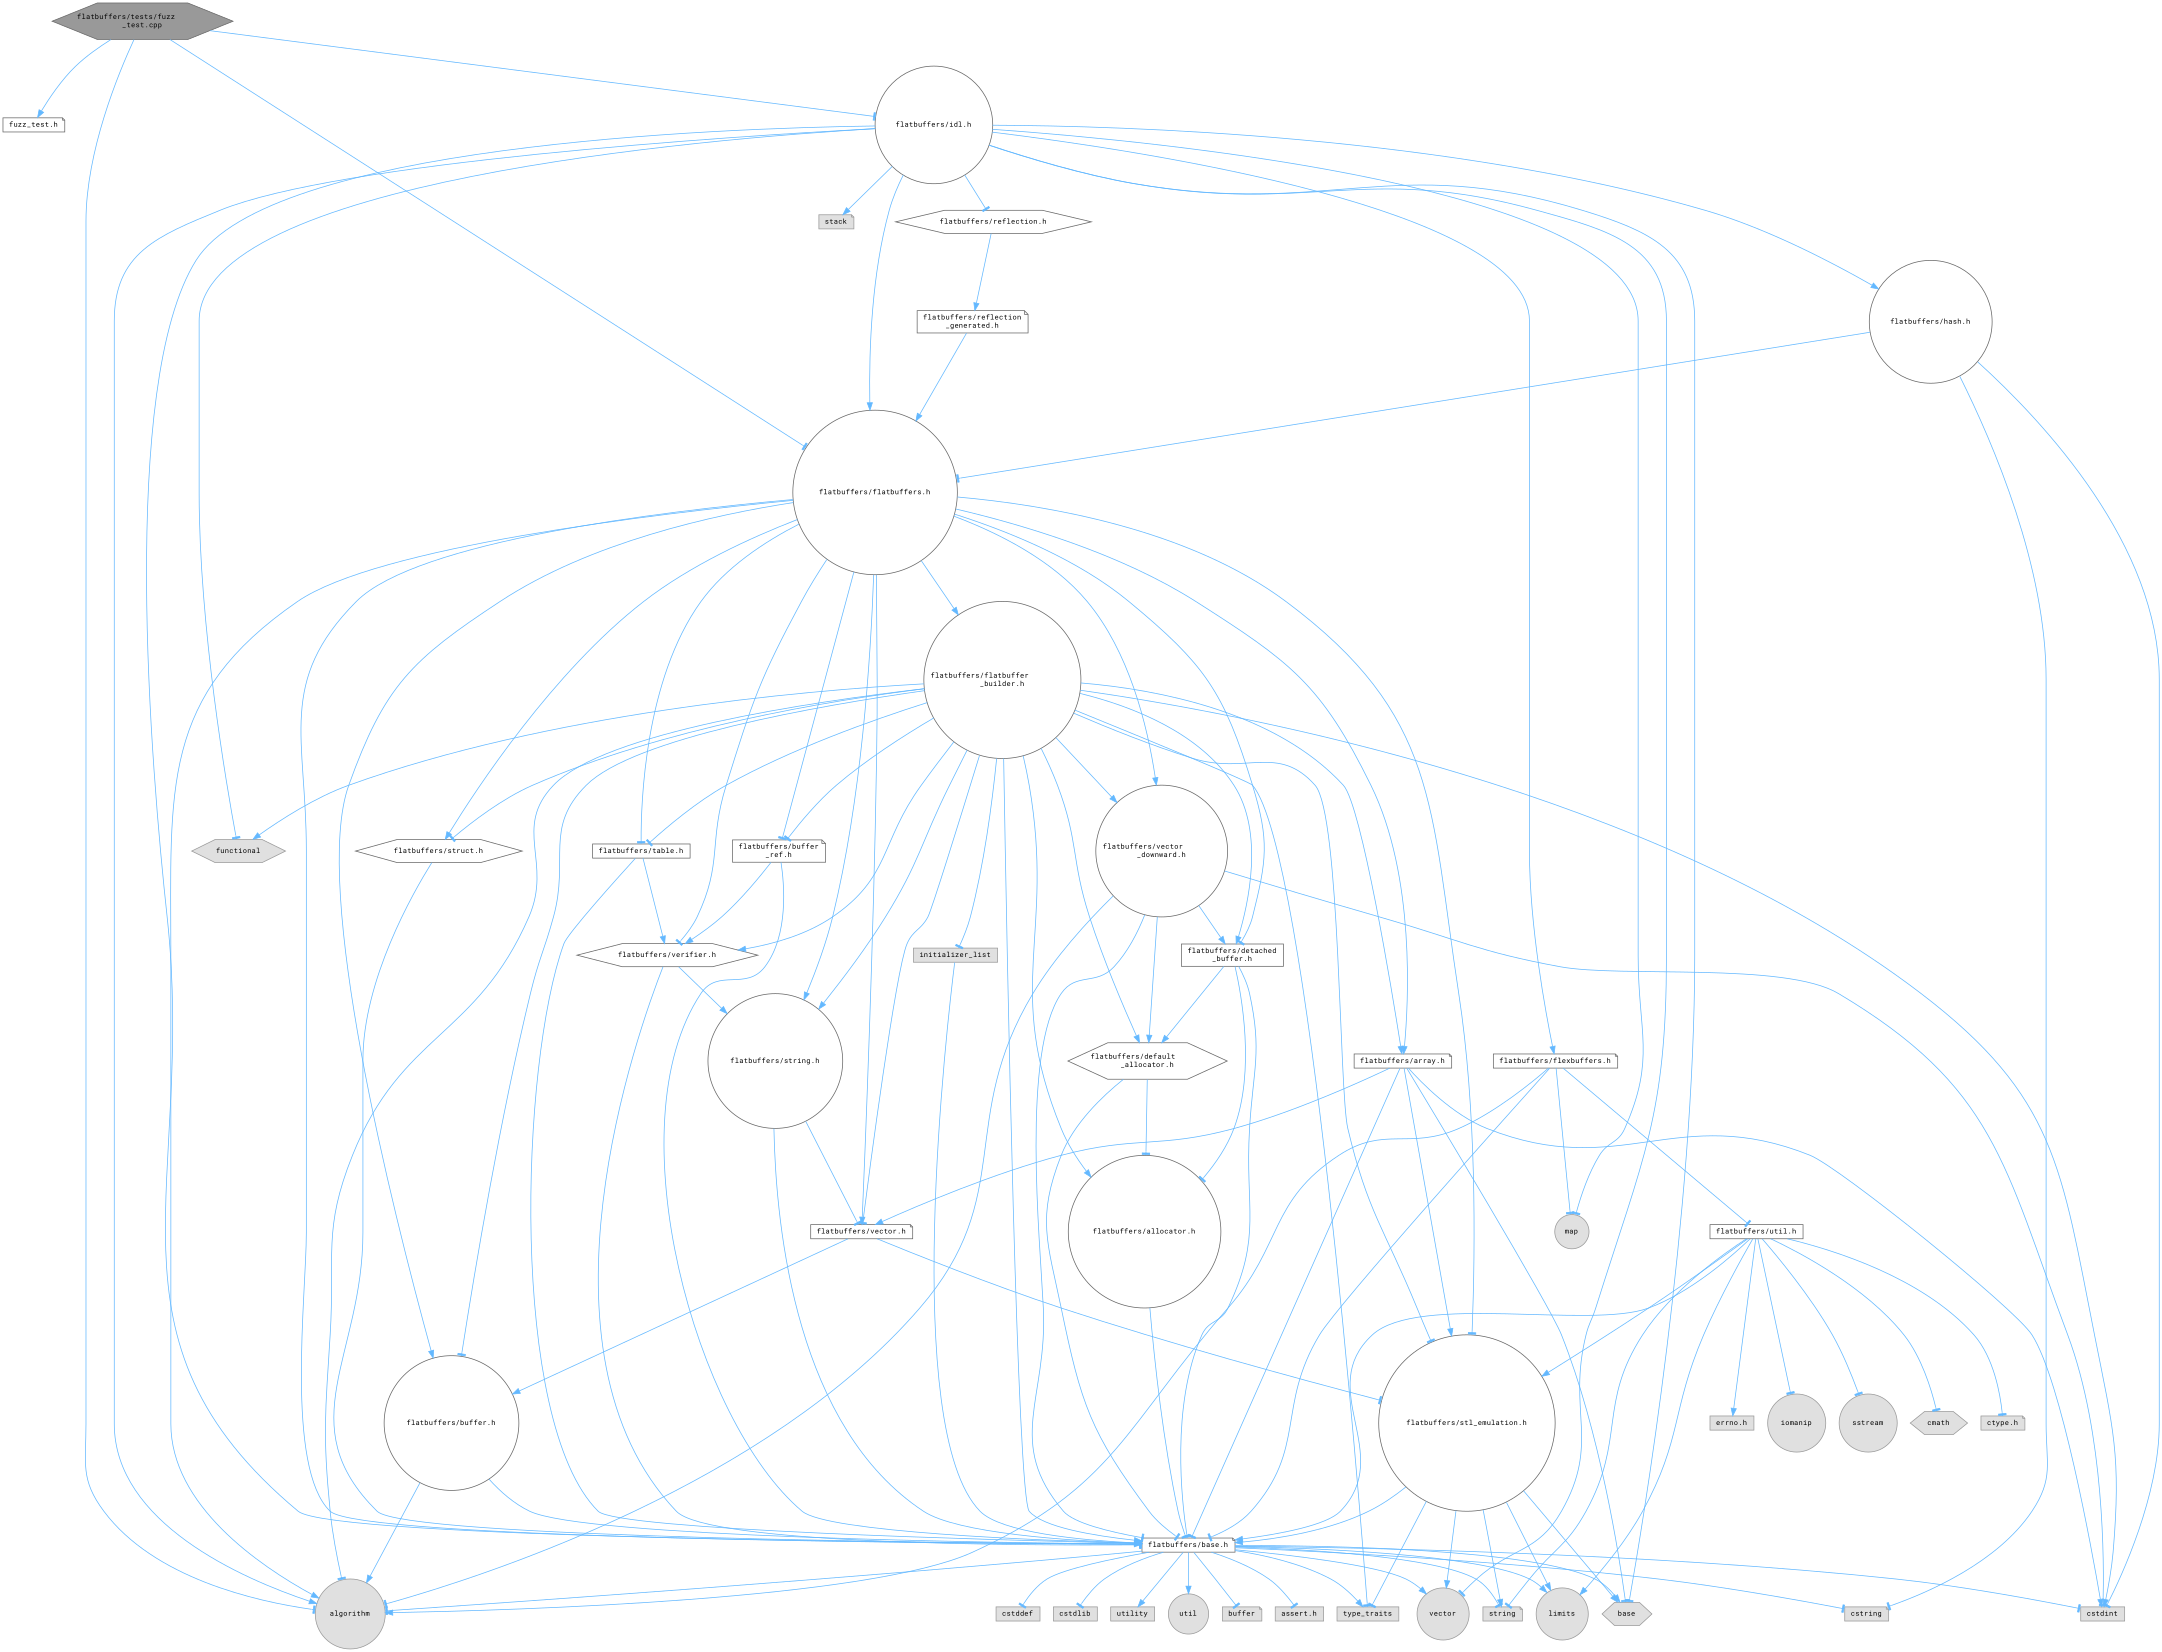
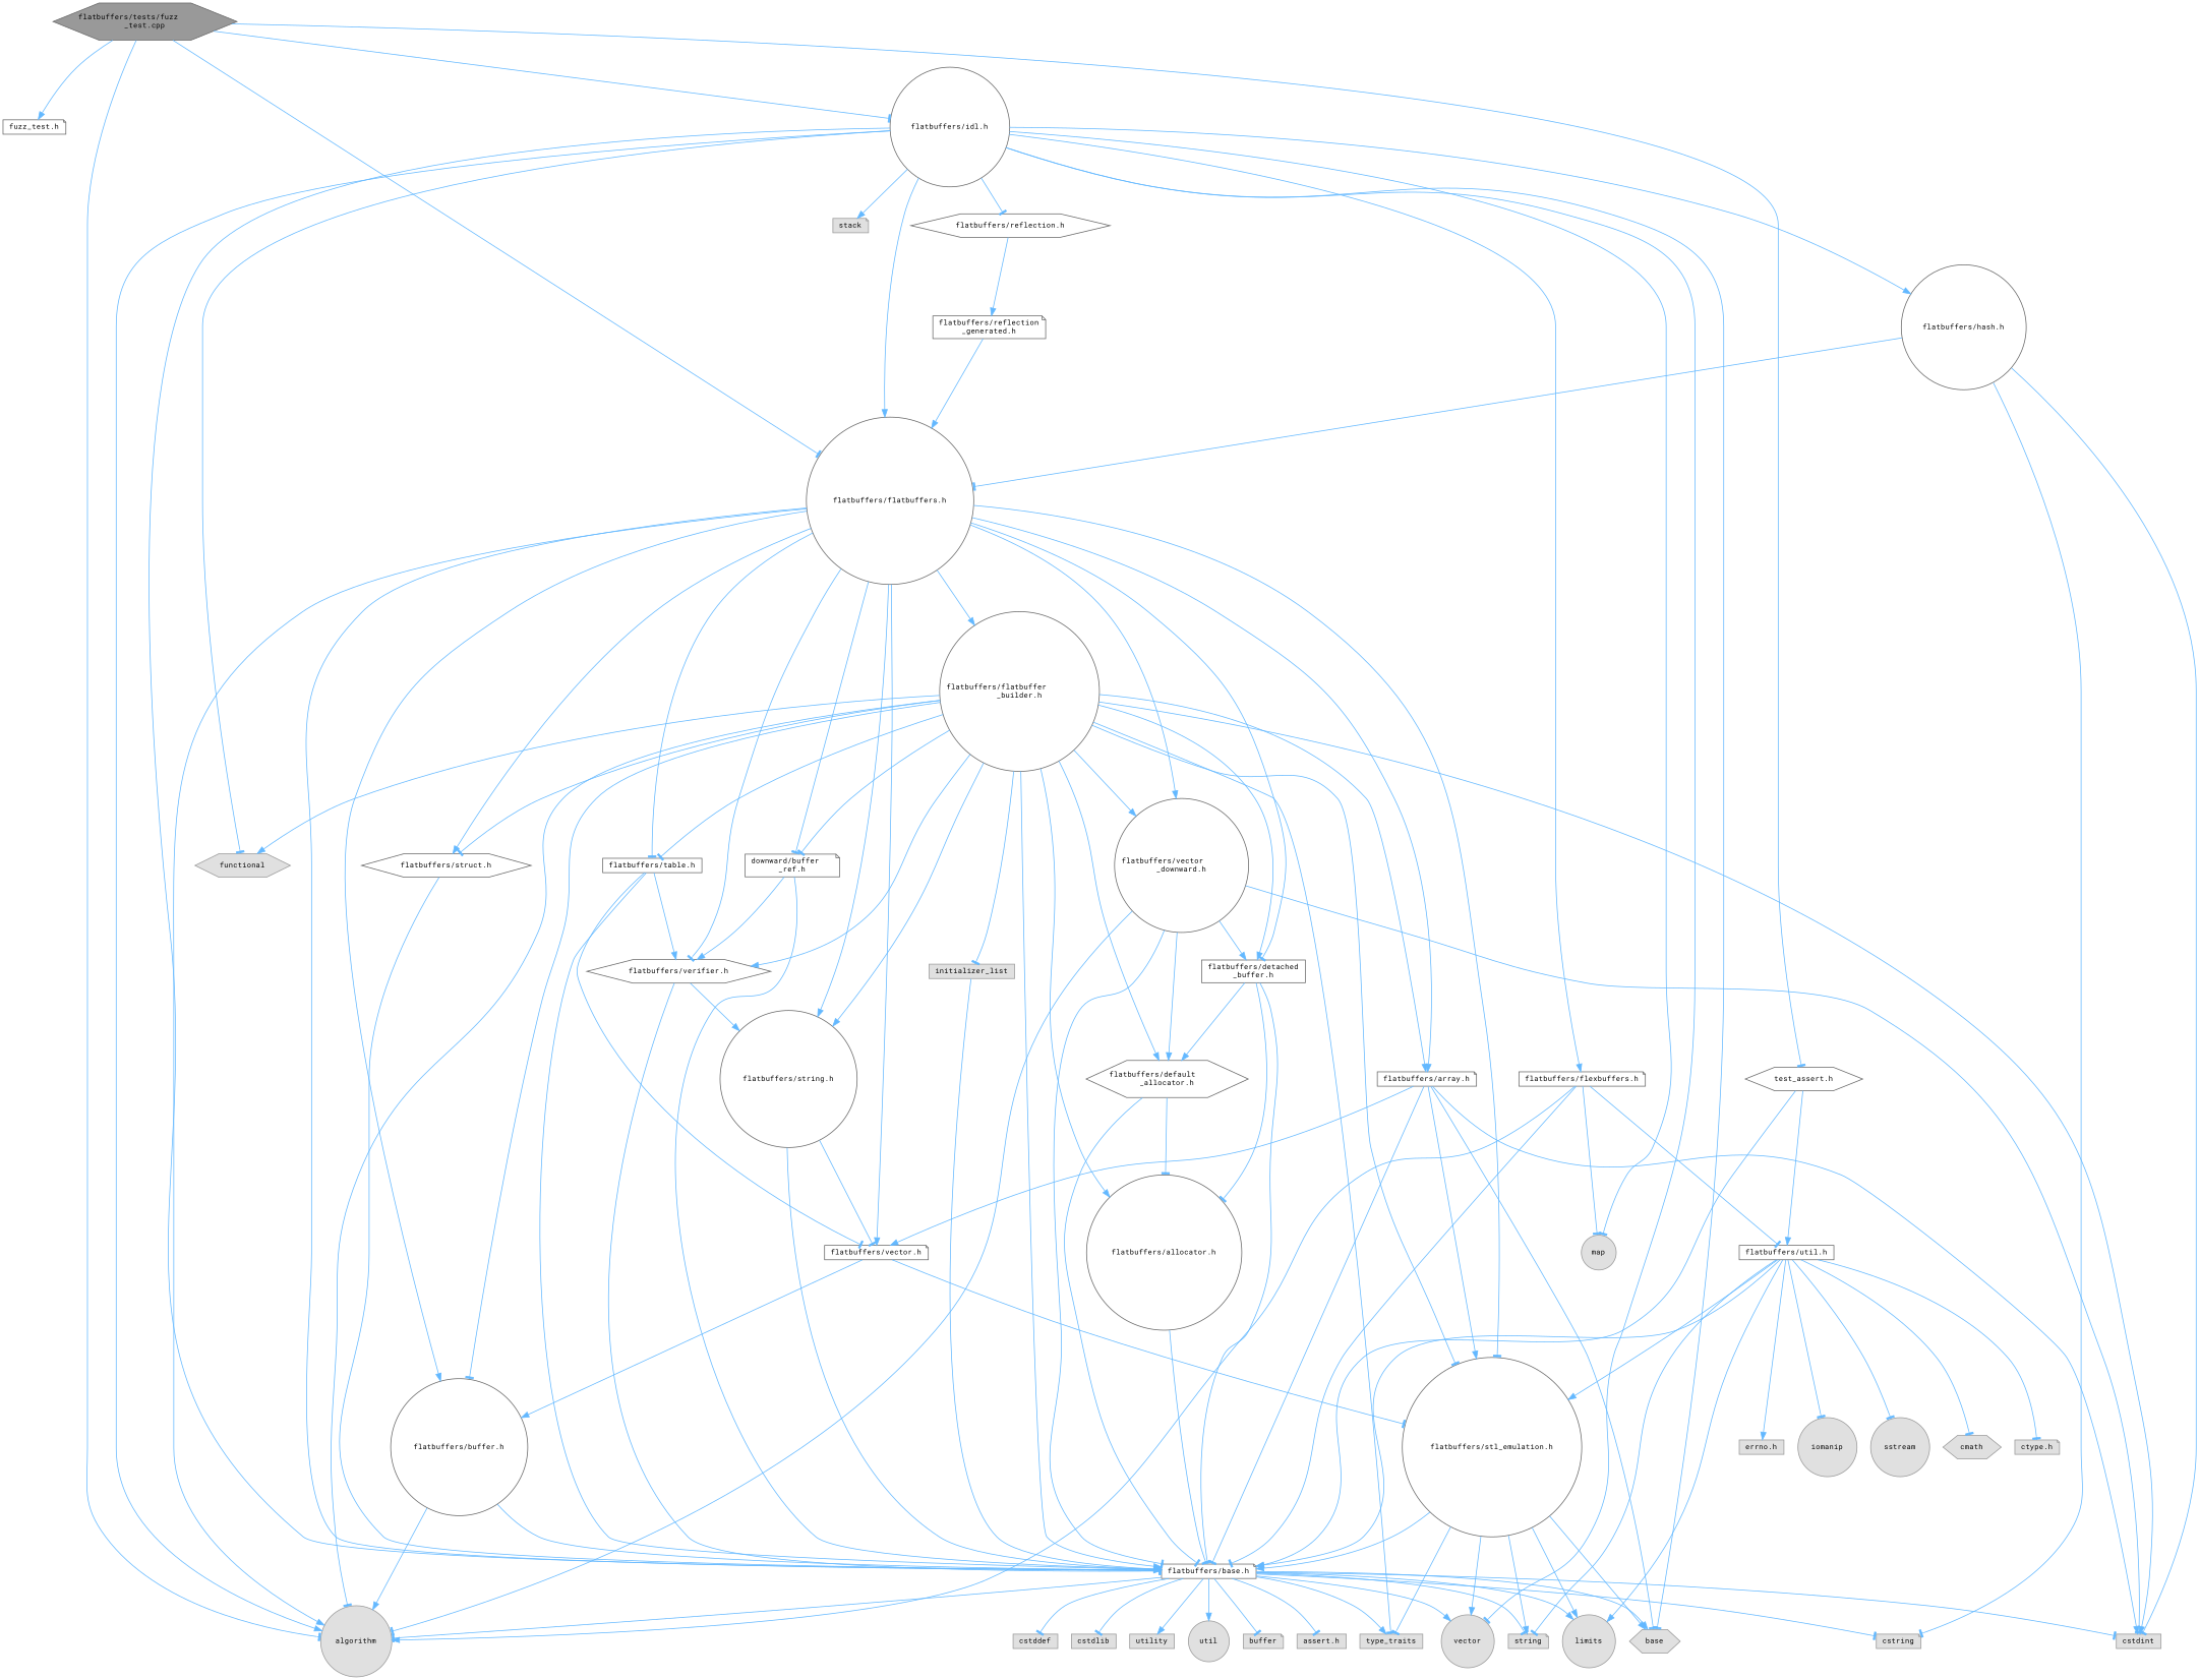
  digraph {
    fontname="Roboto Mono"
    node [color=grey40 fillcolor=white fontname="Roboto Mono" fontsize=10 shape=circle style=filled]
    edge [arrowhead=normal color=steelblue1 fontname="Roboto Mono" fontsize=10 labelfontname=Helvetica labelfontsize=10 style=solid]
    n1 [color=gray40 fillcolor=grey60 fontcolor=black height=0.2 label="flatbuffers/tests/fuzz\l_test.cpp" shape=hexagon width=0.4]
    n2 [height=0.2 label="fuzz_test.h" shape=note width=0.4]
    n3 [color=grey60 fillcolor="#E0E0E0" height=0.2 label=algorithm width=0.4]
    n4 [height=0.2 label="flatbuffers/flatbuffers.h" width=0.4]
    n5 [height=0.2 label="flatbuffers/idl.h" width=0.4]
+   n6 [height=0.2 label="test_assert.h" shape=hexagon width=0.4]
    n7 [height=0.2 label="flatbuffers/array.h" shape=note width=0.4]
    n8 [height=0.2 label="flatbuffers/base.h" shape=note width=0.4]
    n9 [height=0.2 label="flatbuffers/stl_emulation.h" width=0.4]
    n10 [height=0.2 label="flatbuffers/vector.h" shape=note width=0.4]
    n11 [height=0.2 label="flatbuffers/buffer.h" width=0.4]
-   n12 [height=0.2 label="flatbuffers/buffer\l_ref.h" shape=note width=0.4]
+   n12 [height=0.2 label="downward/buffer\l_ref.h" shape=note width=0.4]
    n13 [height=0.2 label="flatbuffers/verifier.h" shape=hexagon width=0.4]
    n14 [height=0.2 label="flatbuffers/detached\l_buffer.h" shape=box width=0.4]
    n15 [height=0.2 label="flatbuffers/flatbuffer\l_builder.h" width=0.4]
    n16 [height=0.2 label="flatbuffers/string.h" width=0.4]
    n17 [height=0.2 label="flatbuffers/struct.h" shape=hexagon width=0.4]
    n18 [height=0.2 label="flatbuffers/table.h" shape=box width=0.4]
    n19 [height=0.2 label="flatbuffers/vector\l_downward.h" width=0.4]
    n20 [color=grey60 fillcolor="#E0E0E0" height=0.2 label=base shape=hexagon width=0.4]
    n21 [color=grey60 fillcolor="#E0E0E0" height=0.2 label=vector width=0.4]
    n22 [color=grey60 fillcolor="#E0E0E0" height=0.2 label=functional shape=hexagon width=0.4]
    n23 [color=grey60 fillcolor="#E0E0E0" height=0.2 label=map width=0.4]
    n24 [color=grey60 fillcolor="#E0E0E0" height=0.2 label=stack shape=note width=0.4]
    n25 [height=0.2 label="flatbuffers/flexbuffers.h" shape=note width=0.4]
    n26 [height=0.2 label="flatbuffers/hash.h" width=0.4]
    n27 [height=0.2 label="flatbuffers/reflection.h" shape=hexagon width=0.4]
    n28 [height=0.2 label="flatbuffers/util.h" shape=box width=0.4]
    n29 [color=grey60 fillcolor="#E0E0E0" height=0.2 label=cstdint shape=box width=0.4]
    n30 [color=grey60 fillcolor="#E0E0E0" height=0.2 label="assert.h" shape=box width=0.4]
    n31 [color=grey60 fillcolor="#E0E0E0" height=0.2 label=cstddef shape=box width=0.4]
    n32 [color=grey60 fillcolor="#E0E0E0" height=0.2 label=cstdlib shape=box width=0.4]
    n33 [color=grey60 fillcolor="#E0E0E0" height=0.2 label=cstring shape=note width=0.4]
    n34 [color=grey60 fillcolor="#E0E0E0" height=0.2 label=utility shape=box width=0.4]
    n35 [color=grey60 fillcolor="#E0E0E0" height=0.2 label=string shape=note width=0.4]
    n36 [color=grey60 fillcolor="#E0E0E0" height=0.2 label=type_traits shape=box width=0.4]
    n37 [color=grey60 fillcolor="#E0E0E0" height=0.2 label=util width=0.4]
    n38 [color=grey60 fillcolor="#E0E0E0" height=0.2 label=limits width=0.4]
    n39 [color=grey60 fillcolor="#E0E0E0" height=0.2 label=buffer shape=note width=0.4]
    n40 [height=0.2 label="flatbuffers/allocator.h" width=0.4]
    n41 [height=0.2 label="flatbuffers/default\l_allocator.h" shape=hexagon width=0.4]
    n42 [color=grey60 fillcolor="#E0E0E0" height=0.2 label=initializer_list shape=box width=0.4]
    n43 [height=0.2 label="flatbuffers/reflection\l_generated.h" shape=note width=0.4]
    n44 [color=grey60 fillcolor="#E0E0E0" height=0.2 label="ctype.h" shape=note width=0.4]
    n45 [color=grey60 fillcolor="#E0E0E0" height=0.2 label="errno.h" shape=box width=0.4]
    n46 [color=grey60 fillcolor="#E0E0E0" height=0.2 label=iomanip width=0.4]
    n47 [color=grey60 fillcolor="#E0E0E0" height=0.2 label=sstream width=0.4]
    n48 [color=grey60 fillcolor="#E0E0E0" height=0.2 label=cmath shape=hexagon width=0.4]
    n1 -> n2
    n1 -> n3 [arrowhead=tee]
    n1 -> n4 [arrowhead=tee]
    n1 -> n5 [arrowhead=tee]
+   n1 -> n6 [arrowhead=tee]
    n4 -> n3
    n4 -> n7
    n4 -> n8
    n4 -> n9 [arrowhead=tee]
    n4 -> n10
    n4 -> n11
    n4 -> n12 [arrowhead=tee]
    n4 -> n13 [arrowhead=tee]
    n4 -> n14 [arrowhead=tee]
    n4 -> n15
    n4 -> n16
    n4 -> n17
    n4 -> n18 [arrowhead=tee]
    n4 -> n19
    n5 -> n3
    n5 -> n4
    n5 -> n8 [arrowhead=tee]
    n5 -> n20 [arrowhead=tee]
    n5 -> n21 [arrowhead=tee]
    n5 -> n22 [arrowhead=tee]
    n5 -> n23 [arrowhead=tee]
    n5 -> n24
    n5 -> n25
    n5 -> n26
    n5 -> n27 [arrowhead=tee]
+   n6 -> n8
+   n6 -> n28
    n7 -> n8 [arrowhead=tee]
    n7 -> n9
    n7 -> n10
    n7 -> n20 [arrowhead=tee]
    n7 -> n29
    n8 -> n3 [arrowhead=tee]
    n8 -> n20
    n8 -> n21
    n8 -> n29 [arrowhead=tee]
    n8 -> n30 [arrowhead=tee]
    n8 -> n31 [arrowhead=tee]
    n8 -> n32 [arrowhead=tee]
    n8 -> n33 [arrowhead=tee]
    n8 -> n34
    n8 -> n35 [arrowhead=tee]
    n8 -> n36
    n8 -> n37
    n8 -> n38
    n8 -> n39 [arrowhead=tee]
    n9 -> n8
    n9 -> n20
    n9 -> n21
    n9 -> n35
    n9 -> n36 [arrowhead=tee]
    n9 -> n38
    n10 -> n9 [arrowhead=tee]
    n10 -> n11
    n11 -> n3
    n11 -> n8 [arrowhead=tee]
    n12 -> n8
    n12 -> n13
    n13 -> n8 [arrowhead=tee]
    n13 -> n16
    n14 -> n8 [arrowhead=tee]
    n14 -> n40 [arrowhead=tee]
    n14 -> n41
    n15 -> n3 [arrowhead=tee]
    n15 -> n7
    n15 -> n8
    n15 -> n9 [arrowhead=tee]
-   n15 -> n10 [arrowhead=tee]
+   n18 -> n10 [arrowhead=tee]
    n15 -> n11 [arrowhead=tee]
    n15 -> n12 [arrowhead=tee]
    n15 -> n13
    n15 -> n14
    n15 -> n16
    n15 -> n17 [arrowhead=tee]
    n15 -> n18 [arrowhead=tee]
    n15 -> n19
    n15 -> n22
    n15 -> n29
    n15 -> n36 [arrowhead=tee]
    n15 -> n40
    n15 -> n41
    n15 -> n42 [arrowhead=tee]
    n16 -> n8
    n16 -> n10 [arrowhead=tee]
    n17 -> n8 [arrowhead=tee]
    n18 -> n8
    n18 -> n13
    n19 -> n3 [arrowhead=tee]
    n19 -> n8 [arrowhead=tee]
    n19 -> n14
    n19 -> n29 [arrowhead=tee]
    n19 -> n41
    n25 -> n3
    n25 -> n8 [arrowhead=tee]
    n25 -> n23 [arrowhead=tee]
    n25 -> n28 [arrowhead=tee]
    n26 -> n4 [arrowhead=tee]
    n26 -> n29 [arrowhead=tee]
    n26 -> n33 [arrowhead=tee]
    n27 -> n43
    n28 -> n8
    n28 -> n9
    n28 -> n35 [arrowhead=tee]
    n28 -> n38
    n28 -> n44 [arrowhead=tee]
    n28 -> n45
    n28 -> n46 [arrowhead=tee]
    n28 -> n47 [arrowhead=tee]
    n28 -> n48 [arrowhead=tee]
    n40 -> n8 [arrowhead=tee]
    n41 -> n8 [arrowhead=tee]
    n41 -> n40 [arrowhead=tee]
    n42 -> n8
    n43 -> n4
  }
